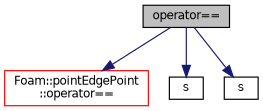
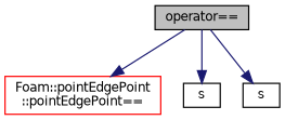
  digraph {
    rankdir=TB
    node [color=black fontname=Helvetica fontsize=10 shape=record]
    edge [color=midnightblue fontname=Helvetica fontsize=10 labelfontname=Helvetica labelfontsize=10 style=solid]
    n1 [fillcolor=grey75 fontcolor=black height=0.2 label="operator==" style=filled width=0.4]
-   n2 [color=red height=0.2 label="Foam::pointEdgePoint\l::operator==" width=0.4]
+   n2 [color=red height=0.2 label="Foam::pointEdgePoint\l::pointEdgePoint==" width=0.4]
    n3 [height=0.2 label=s width=0.4]
    n4 [height=0.2 label=s width=0.4]
    n1 -> n2
    n1 -> n3
    n1 -> n4
  }
